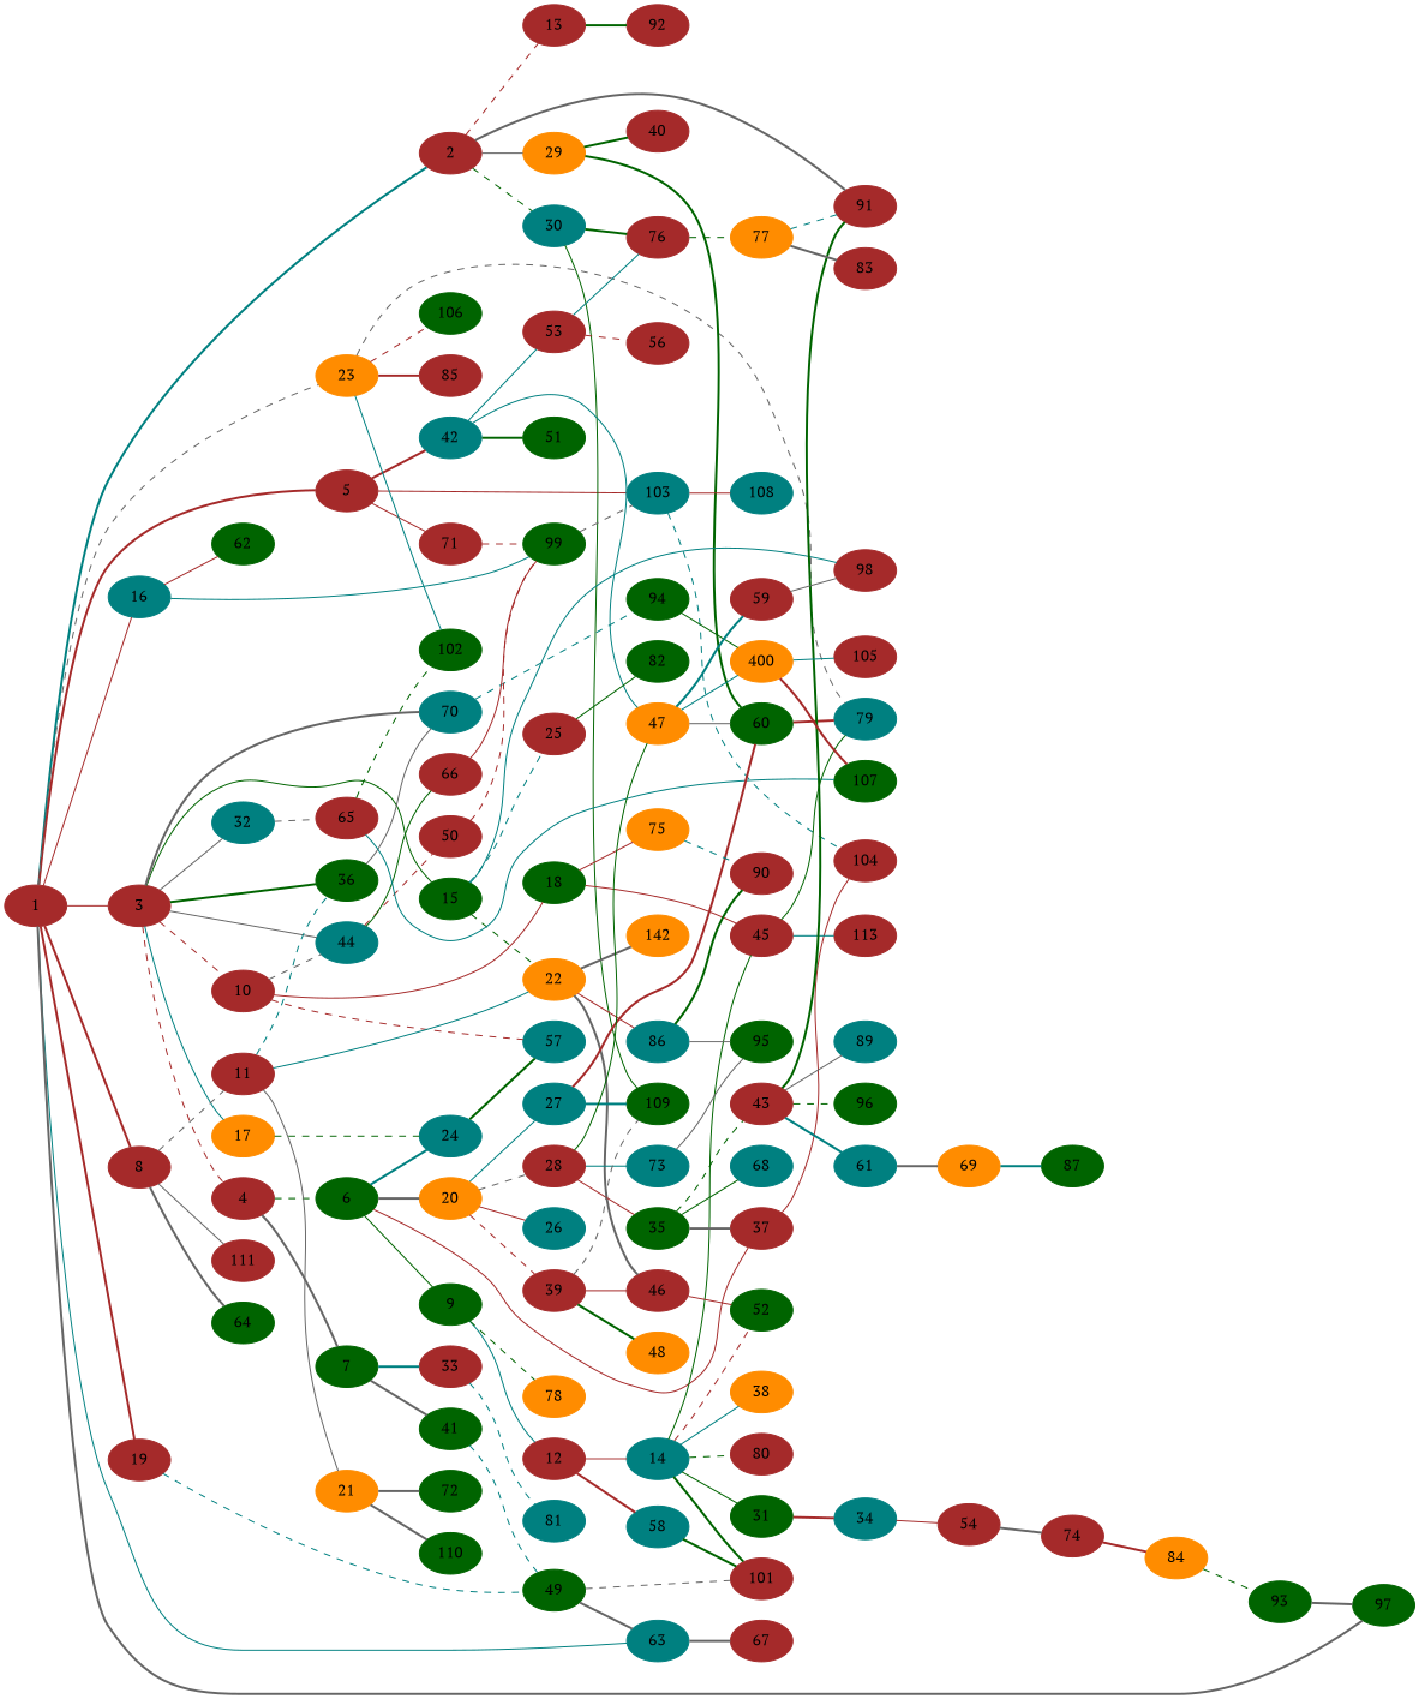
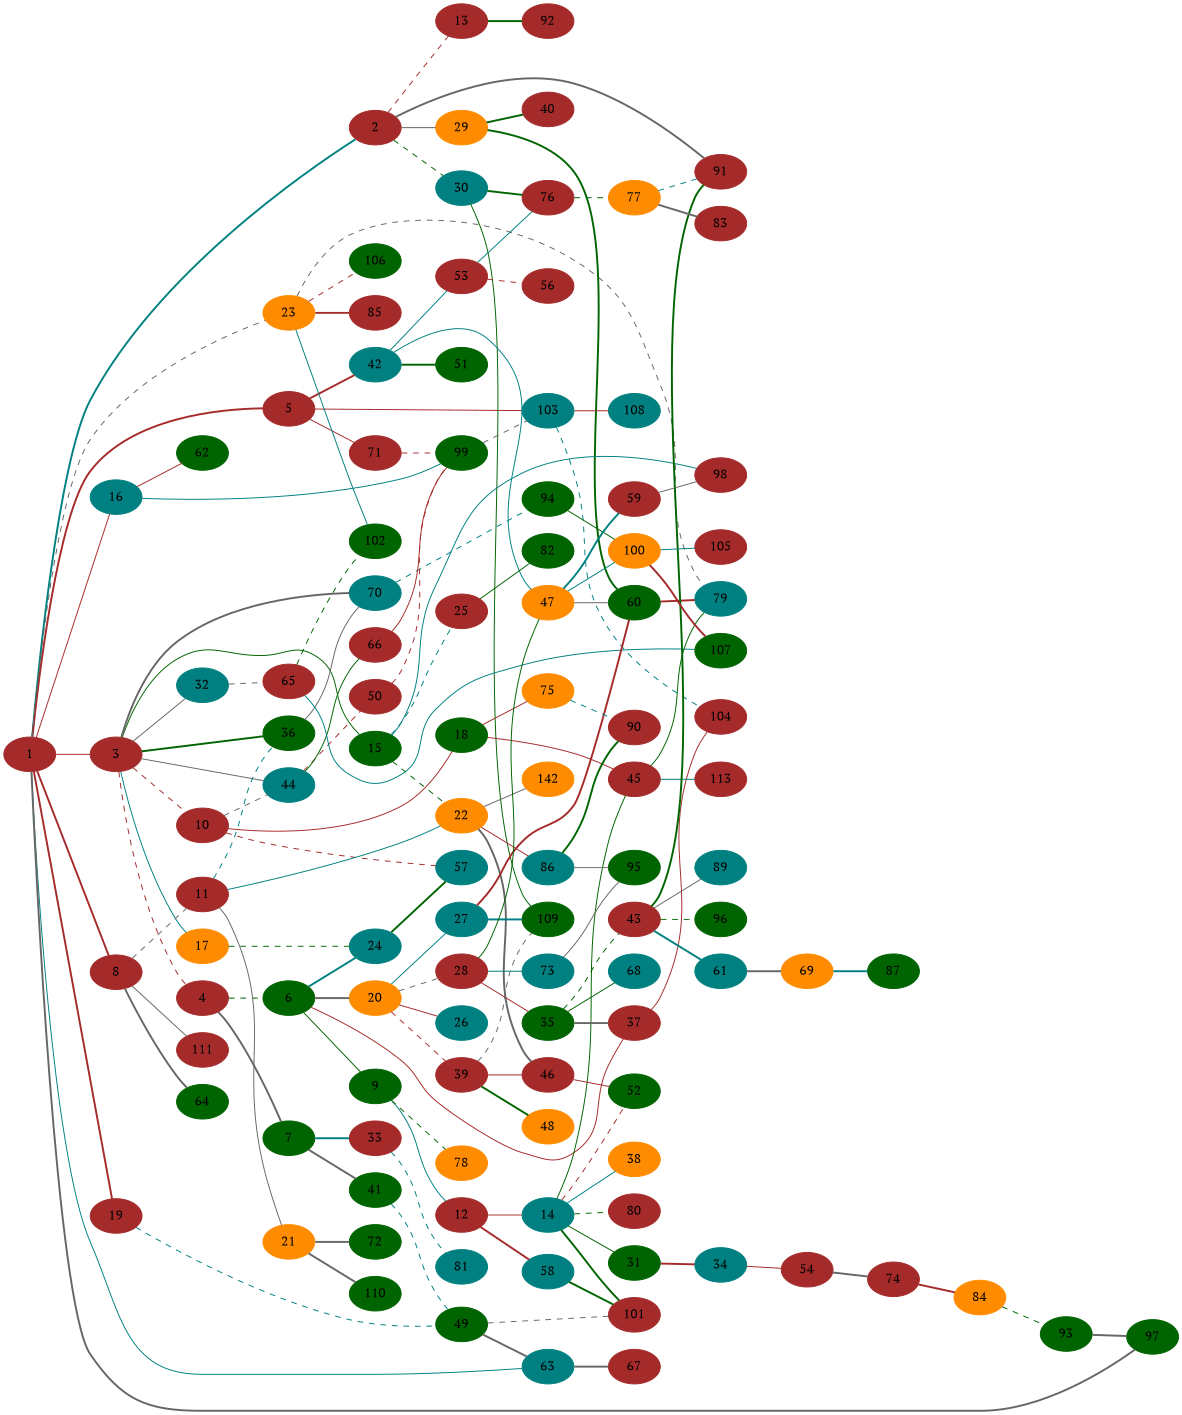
  graph {
    fontname="PT Serif"
    rankdir=LR
    node [color=brown fontname="PT Serif" style=filled]
    edge [color=brown fontname="PT Serif" style=solid]
    1
    2
    3
    5
    8
    16 [color=teal]
    19
    23 [color=darkorange]
    63 [color=teal]
    97 [color=darkgreen]
    13
    29 [color=darkorange]
    30 [color=teal]
    91
    4
    10
    15 [color=darkgreen]
    17 [color=darkorange]
    32 [color=teal]
    36 [color=darkgreen]
    44 [color=teal]
    70 [color=teal]
    42 [color=teal]
    71
    103 [color=teal]
    11
    64 [color=darkgreen]
    111
    62 [color=darkgreen]
    99 [color=darkgreen]
    49 [color=darkgreen]
    79 [color=teal]
    85
    102 [color=darkgreen]
    106 [color=darkgreen]
    67
    92
    60 [color=darkgreen]
    40
    109 [color=darkgreen]
    76
    6 [color=darkgreen]
    7 [color=darkgreen]
    18 [color=darkgreen]
    57 [color=teal]
    22 [color=darkorange]
    25
    98
    24 [color=teal]
    65
    50
    66
    94 [color=darkgreen]
    9 [color=darkgreen]
    20 [color=darkorange]
    37
    33
    41 [color=darkgreen]
    47 [color=darkorange]
    51 [color=darkgreen]
    53
    104
    108 [color=teal]
    12
    78 [color=darkorange]
    26 [color=teal]
    27 [color=teal]
    28
    39
    81 [color=teal]
    21 [color=darkorange]
    14 [color=teal]
    58 [color=teal]
    45
    75 [color=darkorange]
    72 [color=darkgreen]
    110 [color=darkgreen]
    46
    86 [color=teal]
    n80 [color=darkorange label=142]
    31 [color=darkgreen]
    38 [color=darkorange]
    52 [color=darkgreen]
    80
    101
    34 [color=teal]
    113
    82 [color=darkgreen]
    90
    35 [color=darkgreen]
    73 [color=teal]
    48 [color=darkorange]
    95 [color=darkgreen]
    43
    68 [color=teal]
-   100 [color=darkorange label=400]
+   100 [color=darkorange]
    59
    107 [color=darkgreen]
    105
    77 [color=darkorange]
    54
    74
    61 [color=teal]
    89 [color=teal]
    96 [color=darkgreen]
    56
    69 [color=darkorange]
    84 [color=darkorange]
    87 [color=darkgreen]
    93 [color=darkgreen]
    83
    1 -- 2 [color=teal style=bold]
    1 -- 3
    1 -- 5 [style=bold]
    1 -- 8 [style=bold]
    1 -- 16
    1 -- 19 [style=bold]
    1 -- 23 [color=gray40 style=dashed]
    1 -- 63 [color=teal]
    1 -- 97 [color=gray40 style=bold]
    2 -- 13 [style=dashed]
    2 -- 29 [color=gray40]
    2 -- 30 [color=darkgreen style=dashed]
    2 -- 91 [color=gray40 style=bold]
    3 -- 4 [style=dashed]
    3 -- 10 [style=dashed]
    3 -- 15 [color=darkgreen]
    3 -- 17 [color=teal]
    3 -- 32 [color=gray40]
    3 -- 36 [color=darkgreen style=bold]
    3 -- 44 [color=gray40]
    3 -- 70 [color=gray40 style=bold]
    5 -- 42 [style=bold]
    5 -- 71
    5 -- 103
    8 -- 11 [color=gray40 style=dashed]
    8 -- 64 [color=gray40 style=bold]
    8 -- 111 [color=gray40]
    16 -- 62
    16 -- 99 [color=teal]
    19 -- 49 [color=teal style=dashed]
    23 -- 79 [color=gray40 style=dashed]
    23 -- 85 [style=bold]
    23 -- 102 [color=teal]
    23 -- 106 [style=dashed]
    63 -- 67 [color=gray40 style=bold]
    13 -- 92 [color=darkgreen style=bold]
    29 -- 60 [color=darkgreen style=bold]
    29 -- 40 [color=darkgreen style=bold]
    30 -- 109 [color=darkgreen]
    30 -- 76 [color=darkgreen style=bold]
    4 -- 6 [color=darkgreen style=dashed]
    4 -- 7 [color=gray40 style=bold]
    10 -- 44 [color=gray40 style=dashed]
    10 -- 18
    10 -- 57 [style=dashed]
    15 -- 22 [color=darkgreen style=dashed]
    15 -- 25 [color=teal style=dashed]
    15 -- 98 [color=teal]
    17 -- 24 [color=darkgreen style=dashed]
    32 -- 65 [color=gray40 style=dashed]
    36 -- 70 [color=gray40]
    44 -- 50 [style=dashed]
    44 -- 66 [color=darkgreen]
    70 -- 94 [color=teal style=dashed]
    42 -- 47 [color=teal]
    42 -- 51 [color=darkgreen style=bold]
    42 -- 53 [color=teal]
    71 -- 99 [style=dashed]
    103 -- 104 [color=teal style=dashed]
    103 -- 108
    11 -- 36 [color=teal style=dashed]
    11 -- 22 [color=teal]
    11 -- 21 [color=gray40]
    99 -- 103 [color=gray40 style=dashed]
    49 -- 63 [color=gray40 style=bold]
    49 -- 101 [color=gray40 style=dashed]
    60 -- 79 [style=bold]
    76 -- 77 [color=darkgreen style=dashed]
    6 -- 24 [color=teal style=bold]
    6 -- 9 [color=darkgreen]
    6 -- 20 [color=gray40 style=bold]
    6 -- 37
    7 -- 33 [color=teal style=bold]
    7 -- 41 [color=gray40 style=bold]
    18 -- 45
    18 -- 75
    22 -- 46 [color=gray40 style=bold]
    22 -- 86
-   22 -- n80 [color=gray40 style=bold]
+   22 -- n80 [color=gray40]
    25 -- 82 [color=darkgreen]
    24 -- 57 [color=darkgreen style=bold]
    65 -- 102 [color=darkgreen style=dashed]
    65 -- 107 [color=teal]
    50 -- 99 [style=dashed]
    66 -- 99
    94 -- 100 [color=darkgreen]
    9 -- 12 [color=teal]
    9 -- 78 [color=darkgreen style=dashed]
    20 -- 26
    20 -- 27 [color=teal]
    20 -- 28 [color=gray40 style=dashed]
    20 -- 39 [style=dashed]
    37 -- 104
    33 -- 81 [color=teal style=dashed]
    41 -- 49 [color=teal style=dashed]
    47 -- 60 [color=gray40]
    47 -- 100 [color=teal]
    47 -- 59 [color=teal style=bold]
    53 -- 76 [color=teal]
    53 -- 56 [style=dashed]
    12 -- 14
    12 -- 58 [style=bold]
    27 -- 60 [style=bold]
    27 -- 109 [color=teal style=bold]
    28 -- 47 [color=darkgreen]
    28 -- 35
    28 -- 73 [color=teal]
    39 -- 109 [color=gray40 style=dashed]
    39 -- 46
    39 -- 48 [color=darkgreen style=bold]
    21 -- 72 [color=gray40 style=bold]
    21 -- 110 [color=gray40 style=bold]
    14 -- 45 [color=darkgreen]
    14 -- 31 [color=darkgreen]
    14 -- 38 [color=teal]
    14 -- 52 [style=dashed]
    14 -- 80 [color=darkgreen style=dashed]
    14 -- 101 [color=darkgreen style=bold]
    58 -- 101 [color=darkgreen style=bold]
    45 -- 79 [color=darkgreen]
    45 -- 113 [color=teal]
    75 -- 90 [color=teal style=dashed]
    46 -- 52
    86 -- 90 [color=darkgreen style=bold]
    86 -- 95 [color=gray40]
    31 -- 34 [style=bold]
    34 -- 54
    35 -- 37 [color=gray40 style=bold]
    35 -- 43 [color=darkgreen style=dashed]
    35 -- 68 [color=darkgreen]
    73 -- 95 [color=gray40]
    43 -- 91 [color=darkgreen style=bold]
    43 -- 61 [color=teal style=bold]
    43 -- 89 [color=gray40]
    43 -- 96 [color=darkgreen style=dashed]
    100 -- 107 [style=bold]
    100 -- 105 [color=teal]
    59 -- 98 [color=gray40]
    77 -- 91 [color=teal style=dashed]
    77 -- 83 [color=gray40 style=bold]
    54 -- 74 [color=gray40 style=bold]
    74 -- 84 [style=bold]
    61 -- 69 [color=gray40 style=bold]
    69 -- 87 [color=teal style=bold]
    84 -- 93 [color=darkgreen style=dashed]
    93 -- 97 [color=gray40 style=bold]
  }
